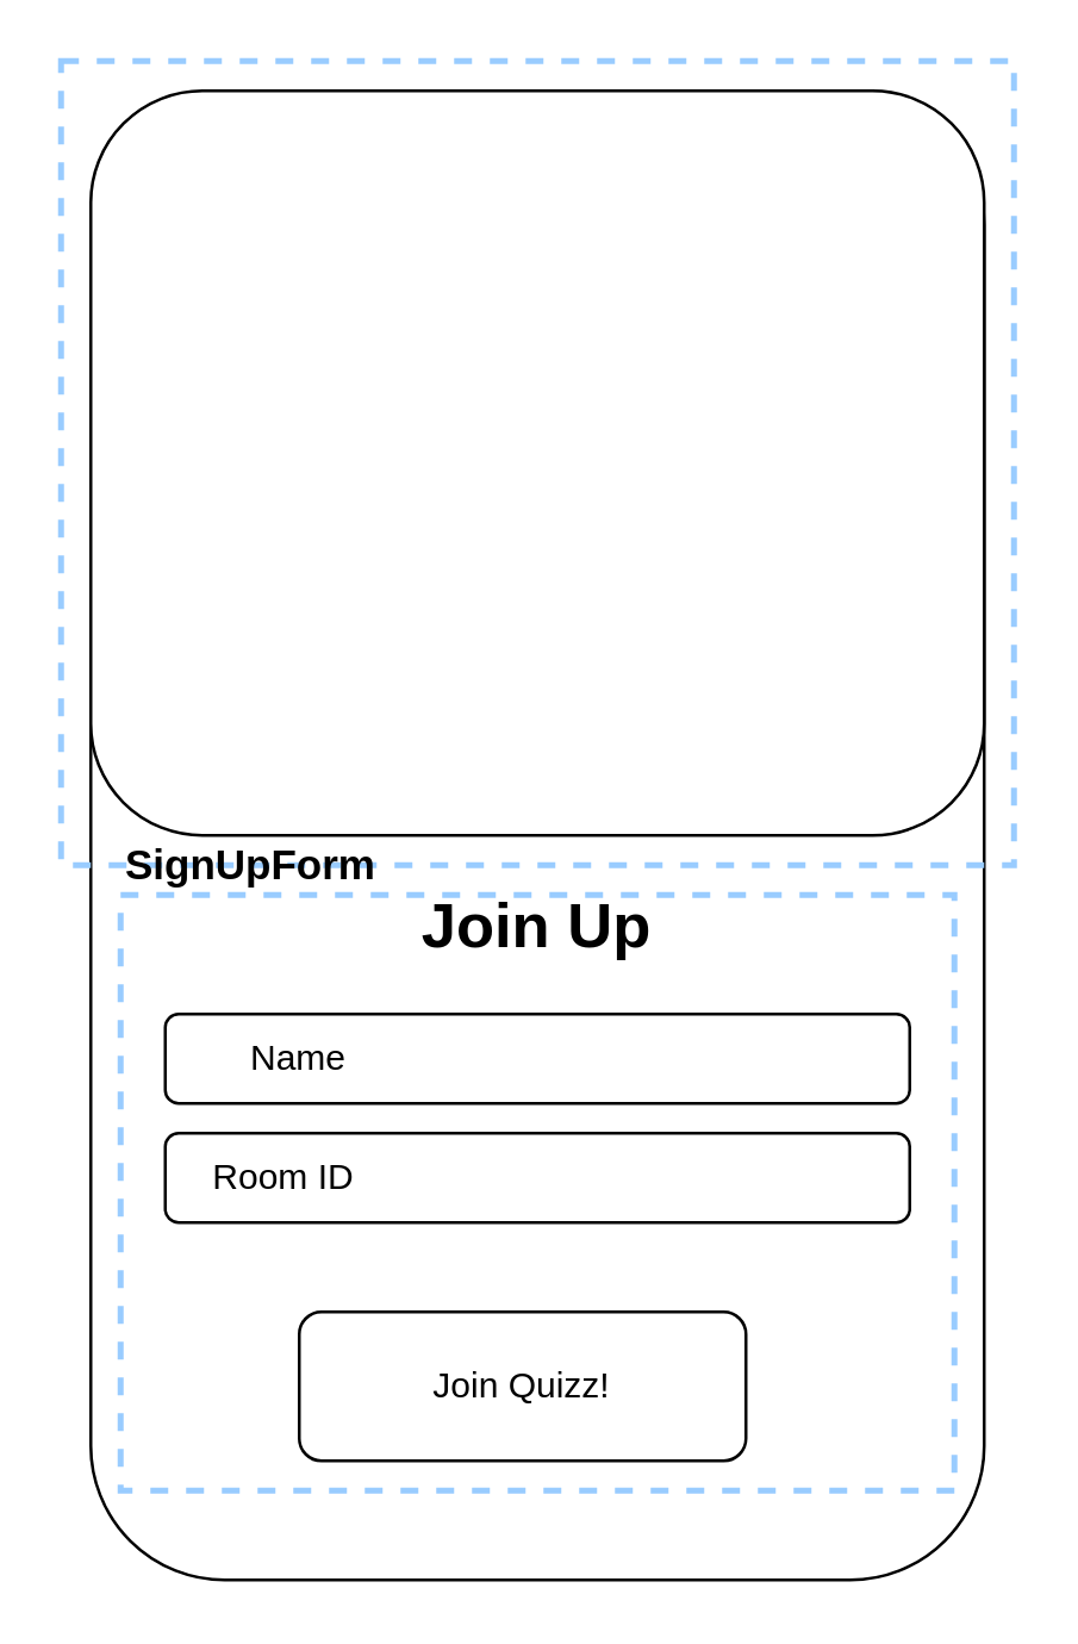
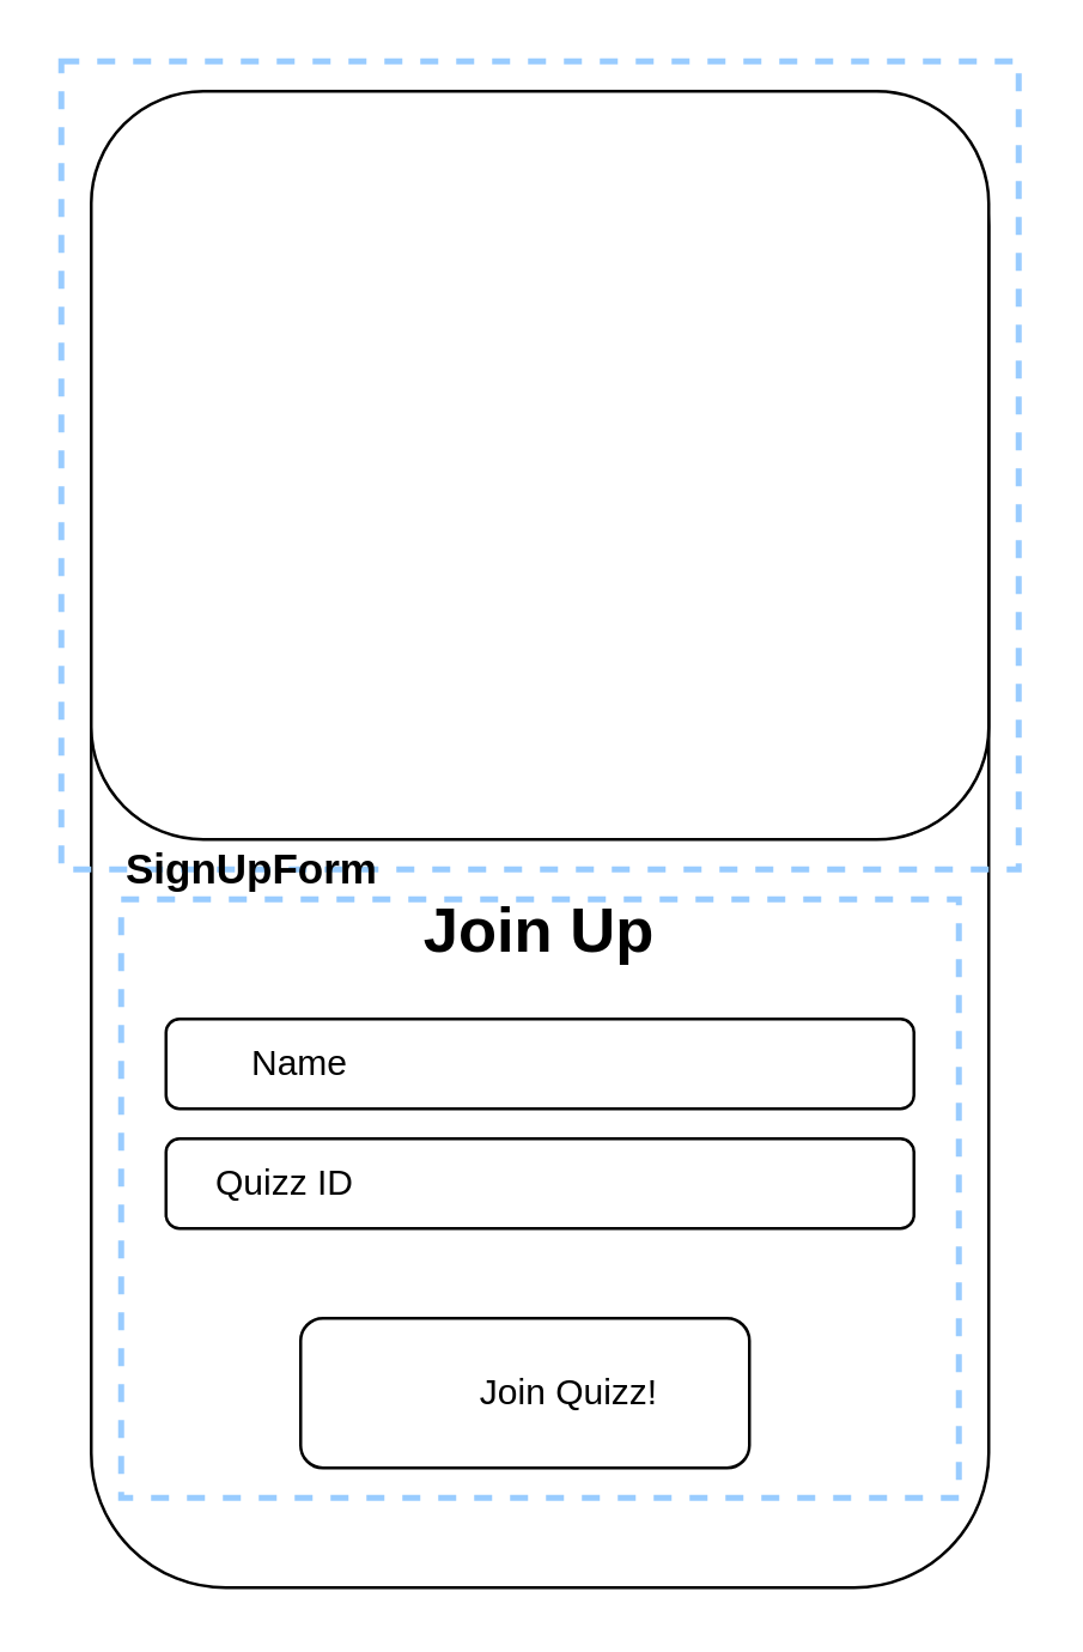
  <mxCell id="0" />
  <mxCell id="1" parent="0" />
  <mxCell id="2" value="" style="rounded=1;whiteSpace=wrap;html=1;" parent="1" vertex="1"><mxGeometry x="30" y="30" width="300" height="500" as="geometry" /></mxCell>
  <mxCell id="3" value="" style="rounded=1;whiteSpace=wrap;html=1;align=center;" parent="1" vertex="1"><mxGeometry x="55" y="340" width="250" height="30" as="geometry" /></mxCell>
  <mxCell id="4" value="Name" style="text;html=1;strokeColor=none;fillColor=none;align=center;verticalAlign=middle;whiteSpace=wrap;rounded=0;" parent="1" vertex="1"><mxGeometry x="75" y="345" width="50" height="20" as="geometry" /></mxCell>
  <mxCell id="5" style="edgeStyle=orthogonalEdgeStyle;rounded=0;orthogonalLoop=1;jettySize=auto;html=1;exitX=0.5;exitY=1;exitDx=0;exitDy=0;" parent="1" source="4" target="4" edge="1"><mxGeometry relative="1" as="geometry" /></mxCell>
  <mxCell id="6" value="" style="rounded=1;whiteSpace=wrap;html=1;align=center;" parent="1" vertex="1"><mxGeometry x="55" y="380" width="250" height="30" as="geometry" /></mxCell>
- <mxCell id="7" value="Room ID" style="text;html=1;strokeColor=none;fillColor=none;align=center;verticalAlign=middle;whiteSpace=wrap;rounded=0;" parent="1" vertex="1"><mxGeometry x="55" y="385" width="80" height="20" as="geometry" /></mxCell>
+ <mxCell id="7" value="Quizz ID" style="text;html=1;strokeColor=none;fillColor=none;align=center;verticalAlign=middle;whiteSpace=wrap;rounded=0;" parent="1" vertex="1"><mxGeometry x="55" y="385" width="80" height="20" as="geometry" /></mxCell>
  <mxCell id="8" value="" style="rounded=1;whiteSpace=wrap;html=1;align=center;" parent="1" vertex="1"><mxGeometry x="100" y="440" width="150" height="50" as="geometry" /></mxCell>
- <mxCell id="9" value="Join Quizz!" style="text;html=1;strokeColor=none;fillColor=none;align=center;verticalAlign=middle;whiteSpace=wrap;rounded=0;" parent="1" vertex="1"><mxGeometry x="135" y="450" width="80" height="30" as="geometry" /></mxCell>
+ <mxCell id="9" value="Join Quizz!" style="text;html=1;strokeColor=none;fillColor=none;align=center;verticalAlign=middle;whiteSpace=wrap;rounded=0;" parent="1" vertex="1"><mxGeometry x="150" y="450" width="80" height="30" as="geometry" /></mxCell>
  <mxCell id="10" value="" style="rounded=1;whiteSpace=wrap;html=1;align=center;" parent="1" vertex="1"><mxGeometry x="30" y="30" width="300" height="250" as="geometry" /></mxCell>
  <mxCell id="11" value="&lt;font style=&quot;font-size: 21px&quot;&gt;&lt;b&gt;Join Up&lt;/b&gt;&lt;/font&gt;" style="text;html=1;strokeColor=none;fillColor=none;align=center;verticalAlign=middle;whiteSpace=wrap;rounded=0;" parent="1" vertex="1"><mxGeometry x="135" y="290" width="90" height="40" as="geometry" /></mxCell>
  <mxCell id="12" value="&lt;br&gt;" style="rounded=0;whiteSpace=wrap;html=1;dashed=1;fillColor=none;strokeWidth=2;strokeColor=#99ccFF;align=left;verticalAlign=top;fontSize=14;fontStyle=1" vertex="1" parent="1"><mxGeometry x="40" y="300" width="280" height="200" as="geometry" /></mxCell>
  <mxCell id="13" value="" style="rounded=0;whiteSpace=wrap;html=1;dashed=1;fillColor=none;strokeWidth=2;strokeColor=#99ccFF;align=left;verticalAlign=top;" vertex="1" parent="1"><mxGeometry x="20" y="20" width="320" height="270" as="geometry" /></mxCell>
  <mxCell id="14" value="SignUpForm" style="text;html=1;strokeColor=none;fillColor=none;align=left;verticalAlign=middle;whiteSpace=wrap;rounded=0;dashed=1;fontSize=14;fontStyle=1" vertex="1" parent="1"><mxGeometry x="40" y="280" width="190" height="20" as="geometry" /></mxCell>
